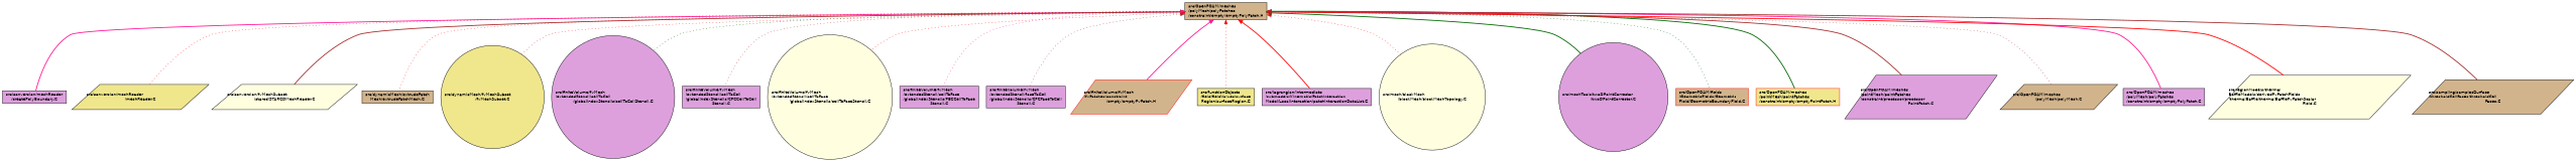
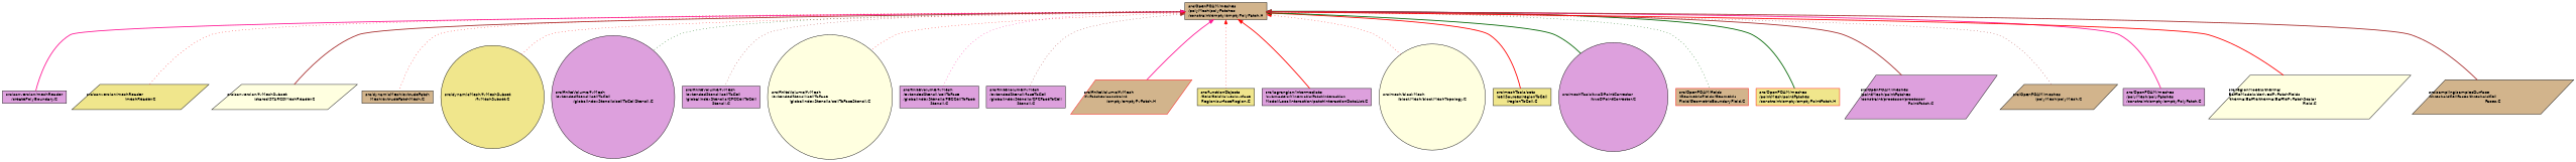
  digraph {
    node [color=black fillcolor=plum fontname=Helvetica fontsize=10 shape=box style=filled]
    edge [color=red dir=back fontname=Helvetica fontsize=10 labelfontname=Helvetica labelfontsize=10 style=dotted]
    n1 [fillcolor=tan fontcolor=black height=0.2 label="src/OpenFOAM/meshes\l/polyMesh/polyPatches\l/constraint/empty/emptyPolyPatch.H" width=0.4]
    n2 [height=0.2 label="src/conversion/meshReader\l/createPolyBoundary.C" width=0.4]
    n3 [fillcolor=khaki height=0.2 label="src/conversion/meshReader\l/meshReader.C" shape=parallelogram width=0.4]
    n4 [fillcolor=lightyellow height=0.2 label="src/conversion/fvMeshSubset\l/starcd/STARCDMeshReader.C" shape=parallelogram width=0.4]
    n5 [fillcolor=tan height=0.2 label="src/dynamicMesh/extrudePatch\lMesh/extrudePatchMesh.C" width=0.4]
    n6 [fillcolor=khaki height=0.2 label="src/dynamicMesh/fvMeshSubset\l/fvMeshSubset.C" shape=circle width=0.4]
    n7 [height=0.2 label="src/finiteVolume/fvMesh\l/extendedStencil/cellToCell\l/globalIndexStencils/cellToCellStencil.C" shape=circle width=0.4]
    n8 [height=0.2 label="src/finiteVolume/fvMesh\l/extendedStencil/cellToCell\l/globalIndexStencils/CFCCellToCell\lStencil.C" width=0.4]
    n9 [fillcolor=lightyellow height=0.2 label="src/finiteVolume/fvMesh\l/extendedStencil/cellToFace\l/globalIndexStencils/cellToFaceStencil.C" shape=circle width=0.4]
    n10 [height=0.2 label="src/finiteVolume/fvMesh\l/extendedStencil/cellToFace\l/globalIndexStencils/FECCellToFace\lStencil.C" width=0.4]
    n11 [height=0.2 label="src/finiteVolume/fvMesh\l/extendedStencil/faceToCell\l/globalIndexStencils/CFCFaceToCell\lStencil.C" width=0.4]
    n12 [color=red fillcolor=tan height=0.2 label="src/finiteVolume/fvMesh\l/fvPatches/constraint\l/empty/emptyFvPatch.H" shape=parallelogram width=0.4]
    n13 [fillcolor=khaki height=0.2 label="src/functionObjects\l/field/fieldValues/surface\lRegion/surfaceRegion.C" width=0.4]
    n14 [height=0.2 label="src/lagrangian/intermediate\l/submodels/Kinematic/PatchInteraction\lModel/LocalInteraction/patchInteractionDataList.C" width=0.4]
    n15 [fillcolor=lightyellow height=0.2 label="src/mesh/blockMesh\l/blockMesh/blockMeshTopology.C" shape=circle width=0.4]
+   n16 [fillcolor=khaki height=0.2 label="src/meshTools/sets\l/cellSources/regionToCell\l/regionToCell.C" width=0.4]
    n17 [height=0.2 label="src/meshTools/twoDPointCorrector\l/twoDPointCorrector.C" shape=circle width=0.4]
    n18 [color=red fillcolor=tan height=0.2 label="src/OpenFOAM/fields\l/GeometricFields/Geometric\lField/GeometricBoundaryField.C" width=0.4]
    n19 [color=red fillcolor=khaki height=0.2 label="src/OpenFOAM/meshes\l/pointMesh/pointPatches\l/constraint/empty/emptyPointPatch.H" width=0.4]
    n20 [height=0.2 label="src/OpenFOAM/meshes\l/pointMesh/pointPatches\l/constraint/processor/processor\lPointPatch.C" shape=parallelogram width=0.4]
    n21 [fillcolor=tan height=0.2 label="src/OpenFOAM/meshes\l/polyMesh/polyMesh.C" shape=parallelogram width=0.4]
    n22 [height=0.2 label="src/OpenFOAM/meshes\l/polyMesh/polyPatches\l/constraint/empty/emptyPolyPatch.C" width=0.4]
    n23 [fillcolor=lightyellow height=0.2 label="src/regionModels/thermal\lBaffleModels/derivedFvPatchFields\l/thermalBaffle/thermalBaffleFvPatchScalar\lField.C" shape=parallelogram width=0.4]
    n24 [fillcolor=tan height=0.2 label="src/sampling/sampledSurface\l/thresholdCellFaces/thresholdCell\lFaces.C" shape=parallelogram width=0.4]
    n1 -> n2 [color=deeppink style=bold]
    n1 -> n3
    n1 -> n4 [color=brown style=bold]
    n1 -> n5
    n1 -> n6
    n1 -> n7 [color=darkgreen]
    n1 -> n8 [color=brown]
    n1 -> n9
    n1 -> n10 [color=deeppink]
    n1 -> n11 [color=brown]
    n1 -> n12 [color=deeppink style=bold]
    n1 -> n13
    n1 -> n14 [style=bold]
    n1 -> n15
+   n1 -> n16 [style=bold]
    n1 -> n17 [color=darkgreen style=bold]
    n1 -> n18 [color=darkgreen]
    n1 -> n19 [color=darkgreen style=bold]
    n1 -> n20 [color=brown style=bold]
    n1 -> n21 [color=brown]
    n1 -> n22 [color=deeppink style=bold]
    n1 -> n23 [style=bold]
    n1 -> n24 [color=brown style=bold]
  }
